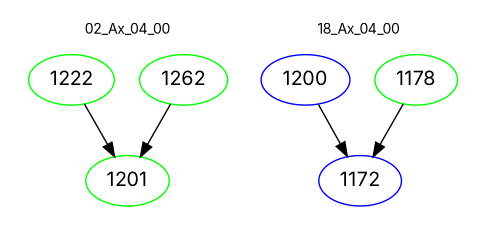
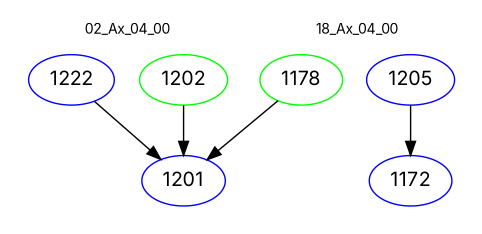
  digraph {
    fontname=Inter
    node [color=blue fontname=Inter]
    edge [color=black fontname=Inter]
-   n1 [color=green label=1262]
-   n2 [color=green label=1201]
-   n3 [color=green label=1222]
+   n1 [color=green label=1202]
+   n2 [label=1201]
+   n3 [label=1222]
    n4 [color=green label=1178]
    n5 [label=1172]
-   n6 [label=1200]
+   n6 [label=1205]
    subgraph cluster_1 {
      color=white
      fontsize=10
      label="02_Ax_04_00"
      n1
      n2
      n3
    }
    subgraph cluster_2 {
      color=white
      fontsize=10
      label="18_Ax_04_00"
      n4
      n5
      n6
    }
    n1 -> n2
    n3 -> n2
-   n4 -> n5
+   n4 -> n2
    n6 -> n5
  }
